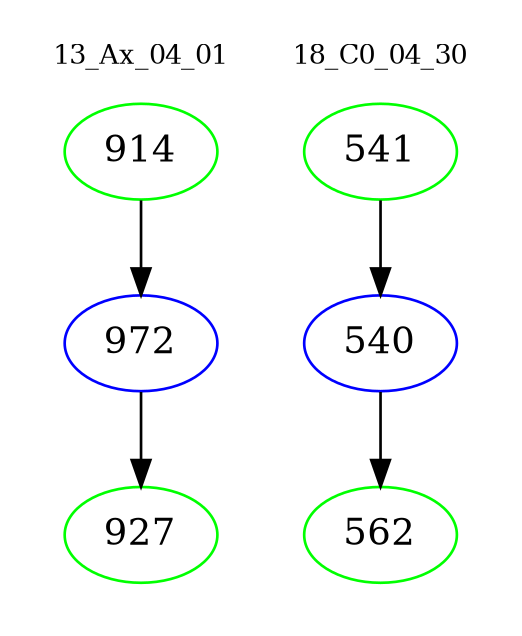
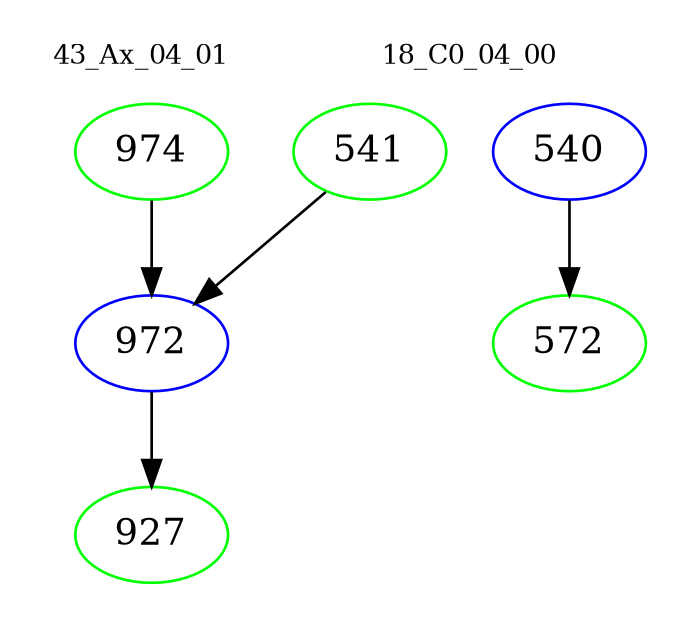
  digraph {
    node [color=green]
    edge [color=black]
-   n1 [label=914]
+   n1 [label=974]
    n2 [color=blue label=972]
    n3 [label=927]
    n4 [label=541]
    n5 [color=blue label=540]
-   n6 [label=562]
+   n6 [label=572]
    subgraph cluster_1 {
      color=white
      fontsize=10
-     label="13_Ax_04_01"
+     label="43_Ax_04_01"
      n1
      n2
      n3
    }
    subgraph cluster_2 {
      color=white
      fontsize=10
-     label="18_C0_04_30"
+     label="18_C0_04_00"
      n4
      n5
      n6
    }
    n1 -> n2
    n2 -> n3
-   n4 -> n5
+   n4 -> n2
    n5 -> n6
  }
